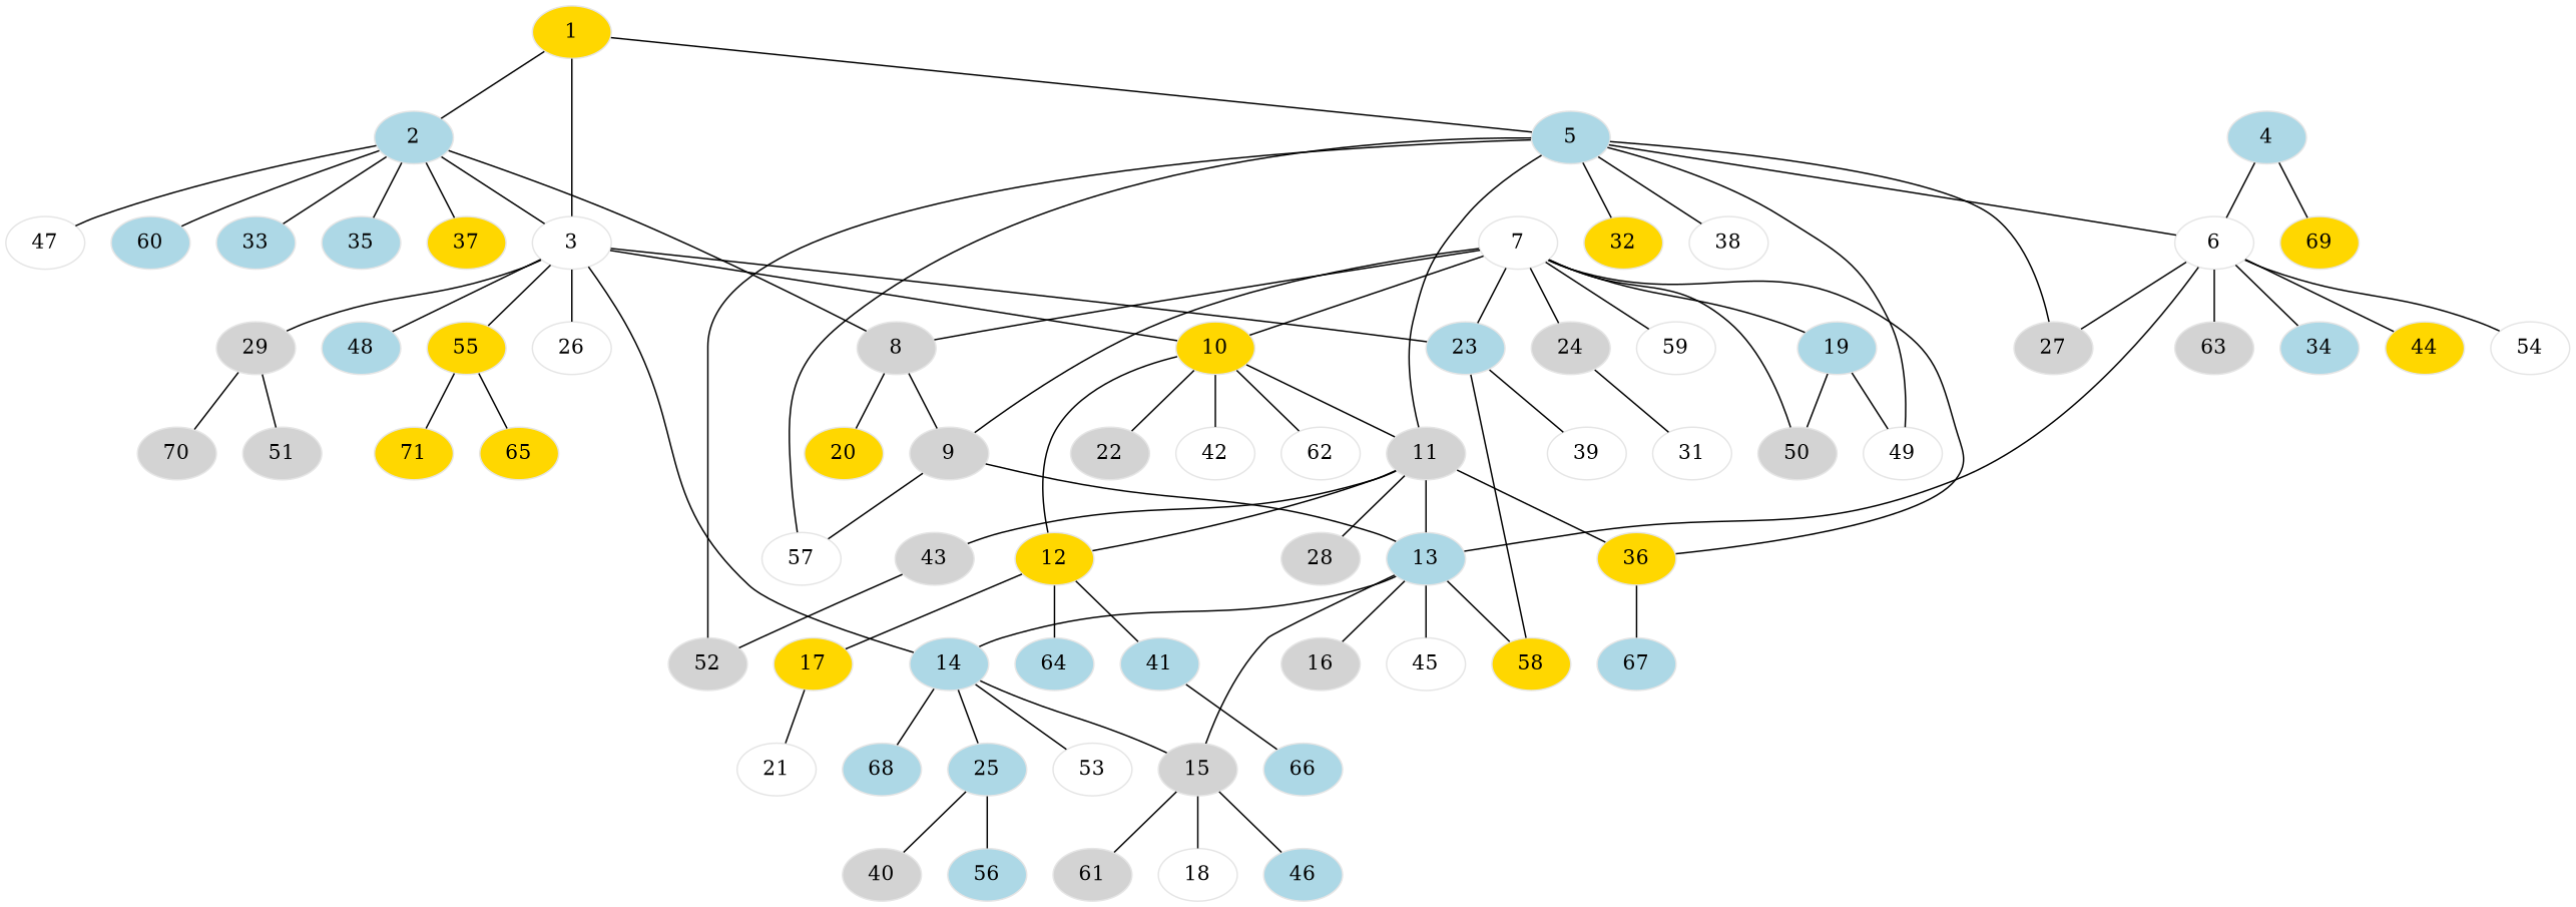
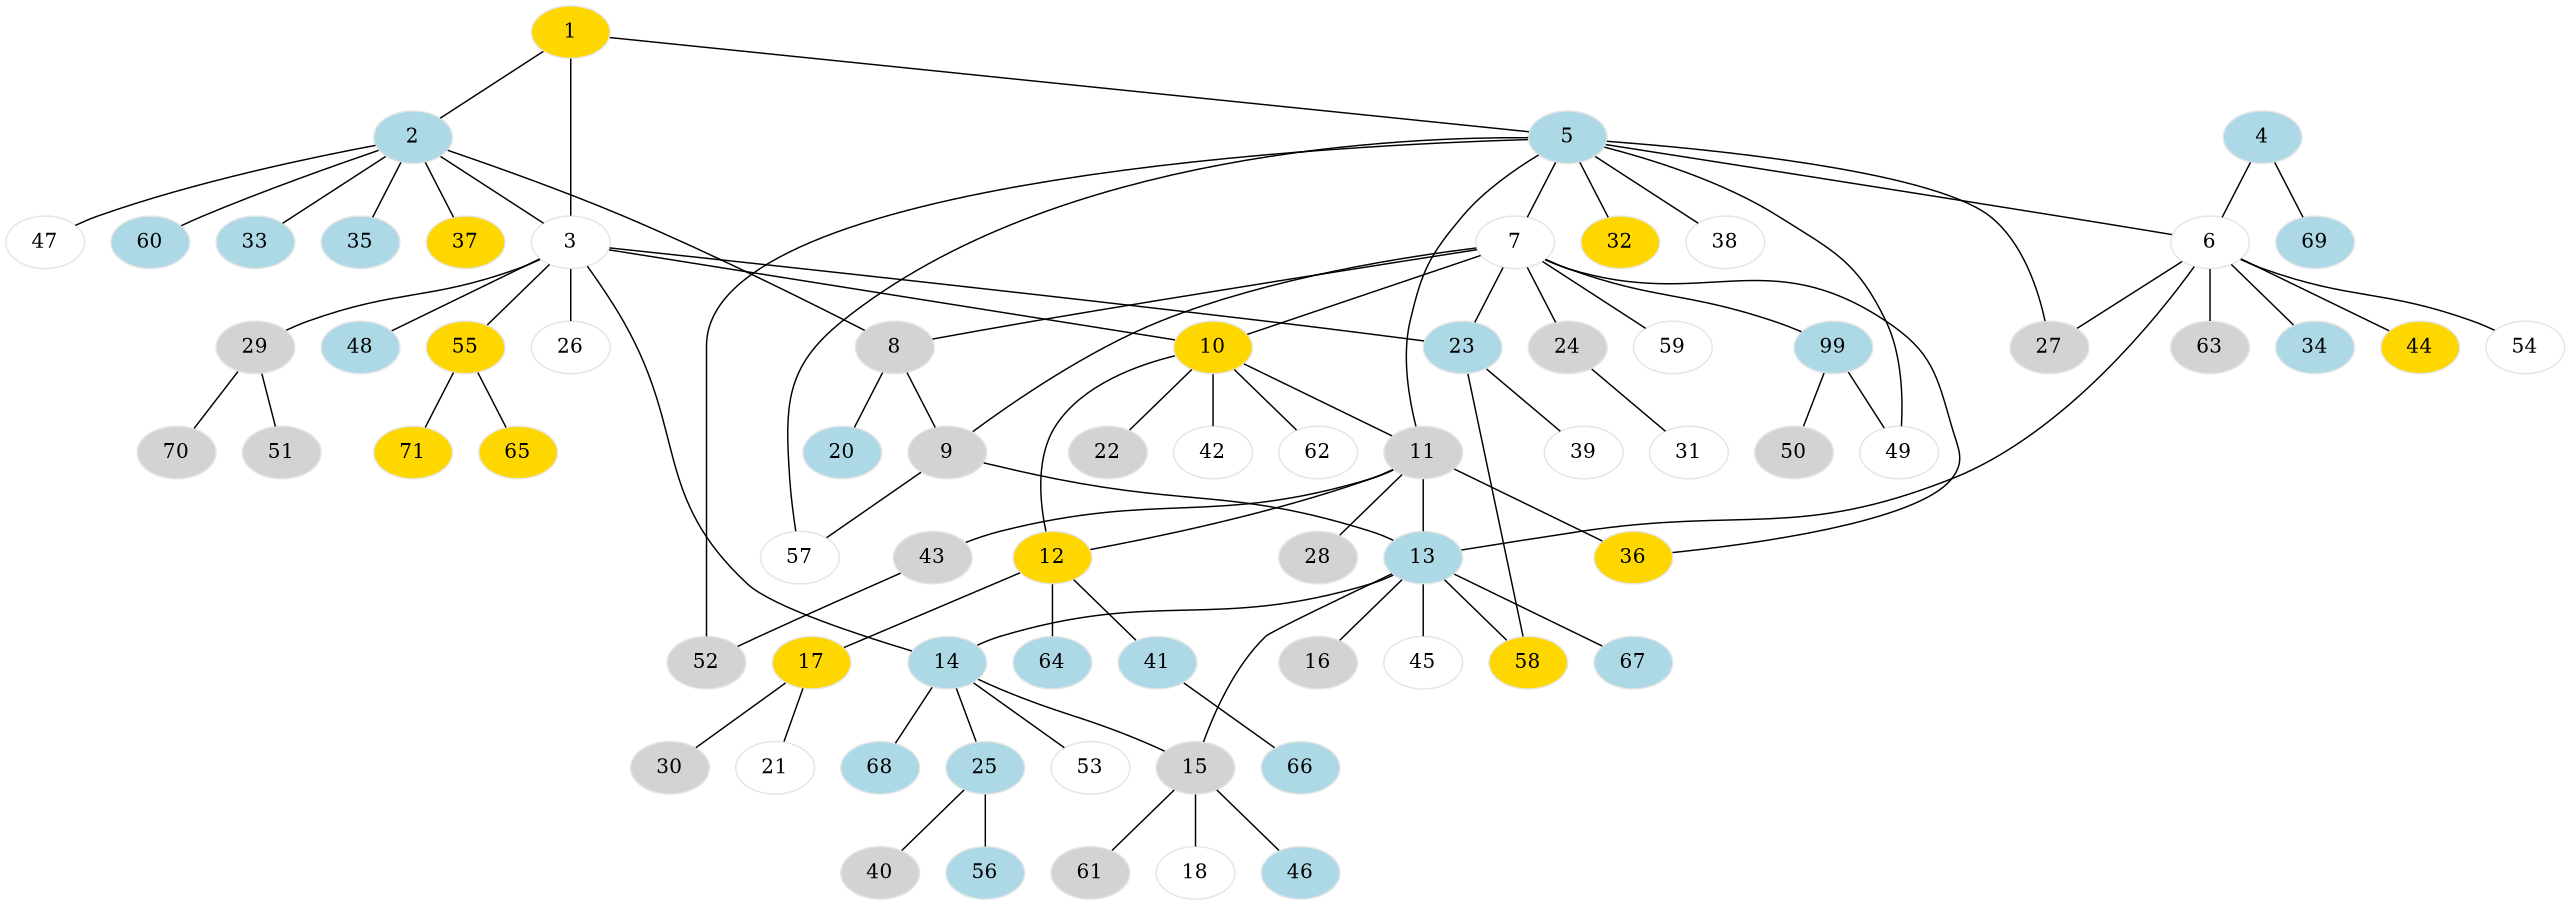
  graph {
    node [color=gray90 fillcolor=lightblue style=filled]
    1 [fillcolor=gold]
    2
    3 [fillcolor=white]
    5
    8 [fillcolor=lightgrey]
    33
    35
    37 [fillcolor=gold]
    47 [fillcolor=white]
    60
    10 [fillcolor=gold]
    14
    23
    26 [fillcolor=white]
    29 [fillcolor=lightgrey]
    48
    55 [fillcolor=gold]
    6 [fillcolor=white]
    7 [fillcolor=white]
    11 [fillcolor=lightgrey]
    32 [fillcolor=gold]
    38 [fillcolor=white]
    49 [fillcolor=white]
    52 [fillcolor=lightgrey]
    57 [fillcolor=white]
    9 [fillcolor=lightgrey]
-   20 [fillcolor=gold]
+   20
    12 [fillcolor=gold]
    22 [fillcolor=lightgrey]
    42 [fillcolor=white]
    62 [fillcolor=white]
    15 [fillcolor=lightgrey]
    25
    53 [fillcolor=white]
    68
    58 [fillcolor=gold]
    39 [fillcolor=white]
    51 [fillcolor=lightgrey]
    70 [fillcolor=lightgrey]
    65 [fillcolor=gold]
    71 [fillcolor=gold]
    4
-   69 [fillcolor=gold]
+   69
    13
    27 [fillcolor=lightgrey]
    34
    44 [fillcolor=gold]
    54 [fillcolor=white]
    63 [fillcolor=lightgrey]
-   19
+   19 [label=99]
    24 [fillcolor=lightgrey]
    36 [fillcolor=gold]
    59 [fillcolor=white]
    28 [fillcolor=lightgrey]
    43 [fillcolor=lightgrey]
    16 [fillcolor=lightgrey]
    45 [fillcolor=white]
    67
    50 [fillcolor=lightgrey]
    31 [fillcolor=white]
    17 [fillcolor=gold]
    41
    64
    21 [fillcolor=white]
+   30 [fillcolor=lightgrey]
    66
    18 [fillcolor=white]
    46
    61 [fillcolor=lightgrey]
    40 [fillcolor=lightgrey]
    56
    1 -- 2
    1 -- 3
    1 -- 5
    2 -- 3
    2 -- 8
    2 -- 33
    2 -- 35
    2 -- 37
    2 -- 47
    2 -- 60
    3 -- 10
    3 -- 14
    3 -- 23
    3 -- 26
    3 -- 29
    3 -- 48
    3 -- 55
    5 -- 6
-   50 -- 7
+   5 -- 7
    5 -- 11
    5 -- 32
    5 -- 38
    5 -- 49
    5 -- 52
    5 -- 57
    8 -- 9
    8 -- 20
    10 -- 11
    10 -- 12
    10 -- 22
    10 -- 42
    10 -- 62
    14 -- 15
    14 -- 25
    14 -- 53
    14 -- 68
    23 -- 58
    23 -- 39
    29 -- 51
    29 -- 70
    55 -- 65
    55 -- 71
    6 -- 13
    6 -- 27
    6 -- 34
    6 -- 44
    6 -- 54
    6 -- 63
    7 -- 8
    7 -- 10
    7 -- 23
    7 -- 9
    7 -- 19
    7 -- 24
    7 -- 36
    7 -- 59
    11 -- 12
    11 -- 13
    11 -- 36
    11 -- 28
    11 -- 43
    9 -- 57
    9 -- 13
    12 -- 17
    12 -- 41
    12 -- 64
    15 -- 18
    15 -- 46
    15 -- 61
    25 -- 40
    25 -- 56
    4 -- 6
    4 -- 69
    13 -- 14
    13 -- 15
    13 -- 58
    13 -- 16
    13 -- 45
-   36 -- 67
+   13 -- 67
    27 -- 5
    19 -- 49
    19 -- 50
    24 -- 31
    43 -- 52
    17 -- 21
+   17 -- 30
    41 -- 66
  }
